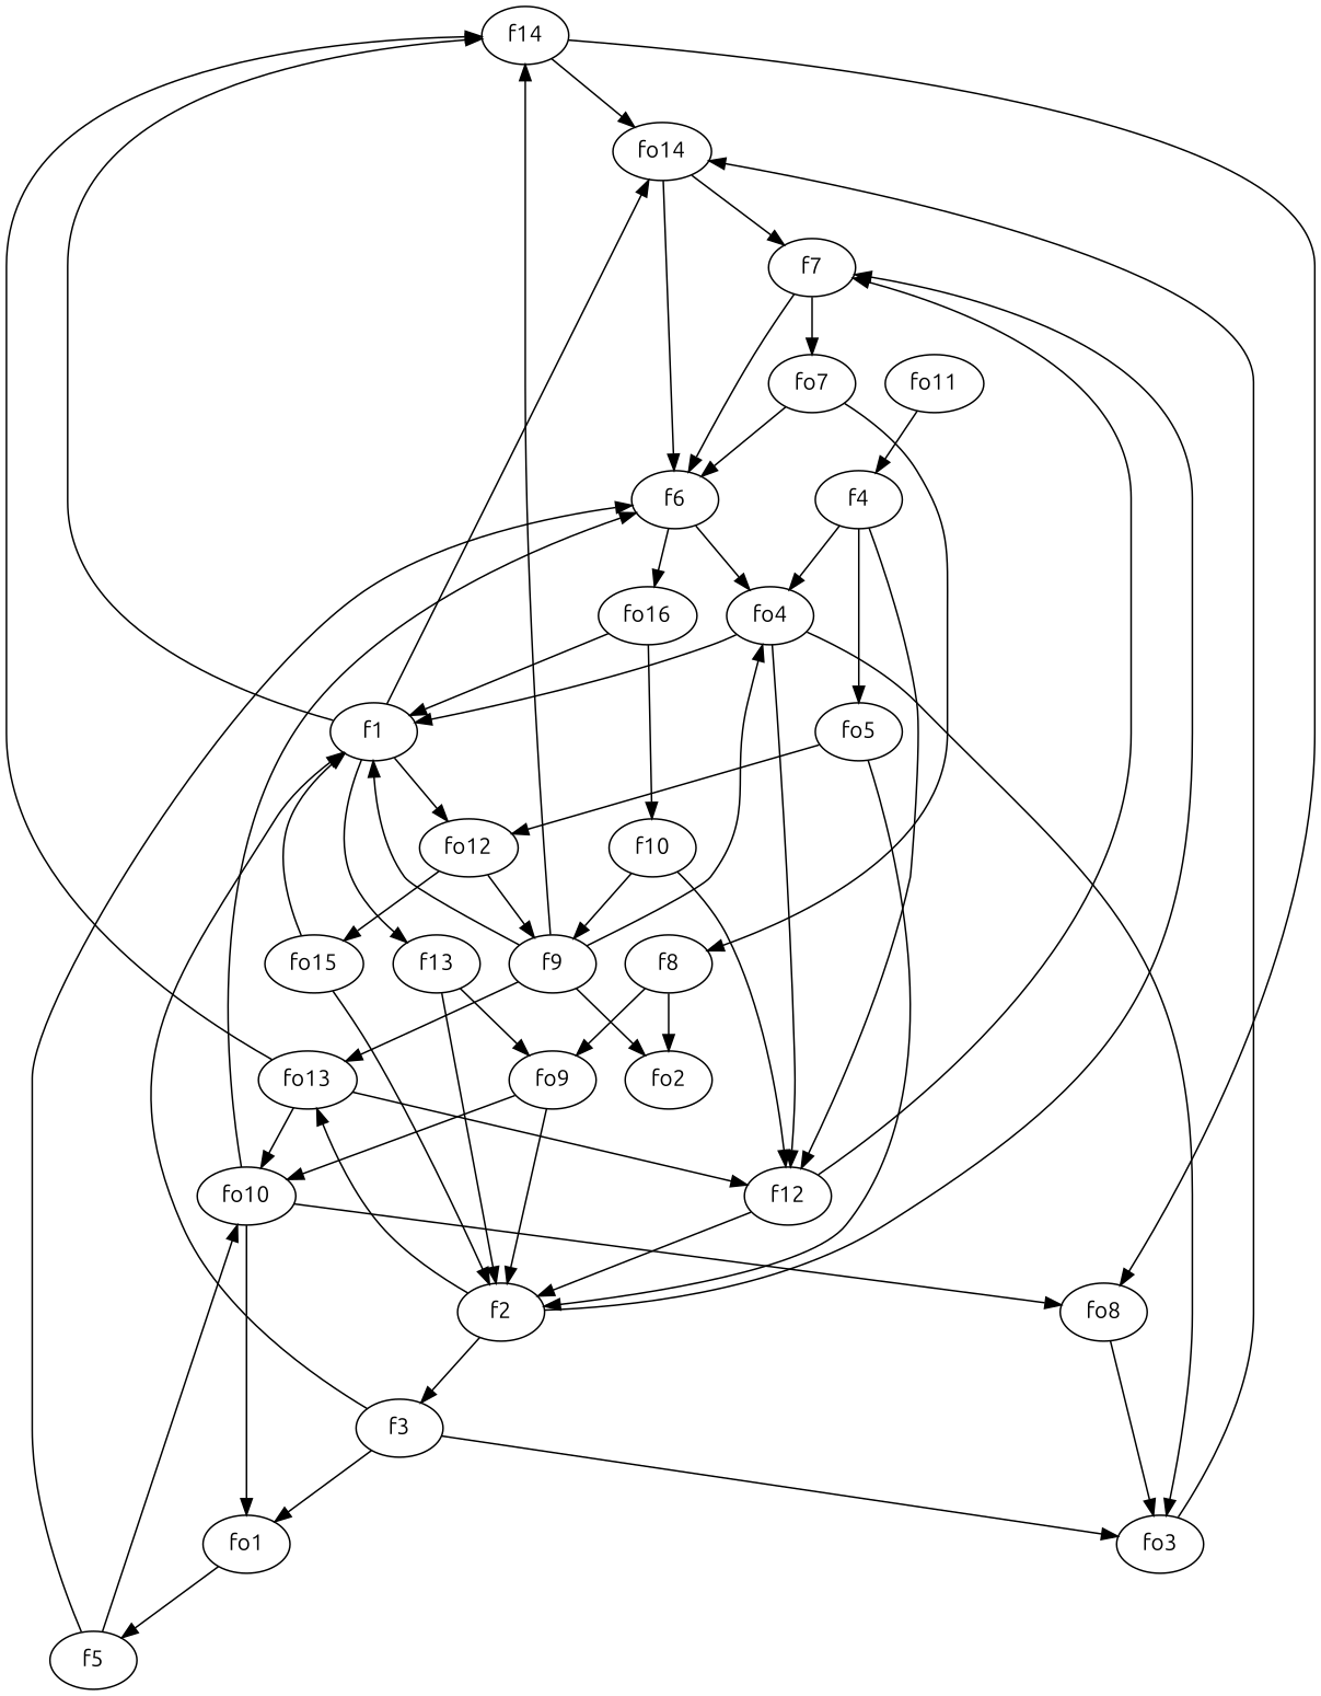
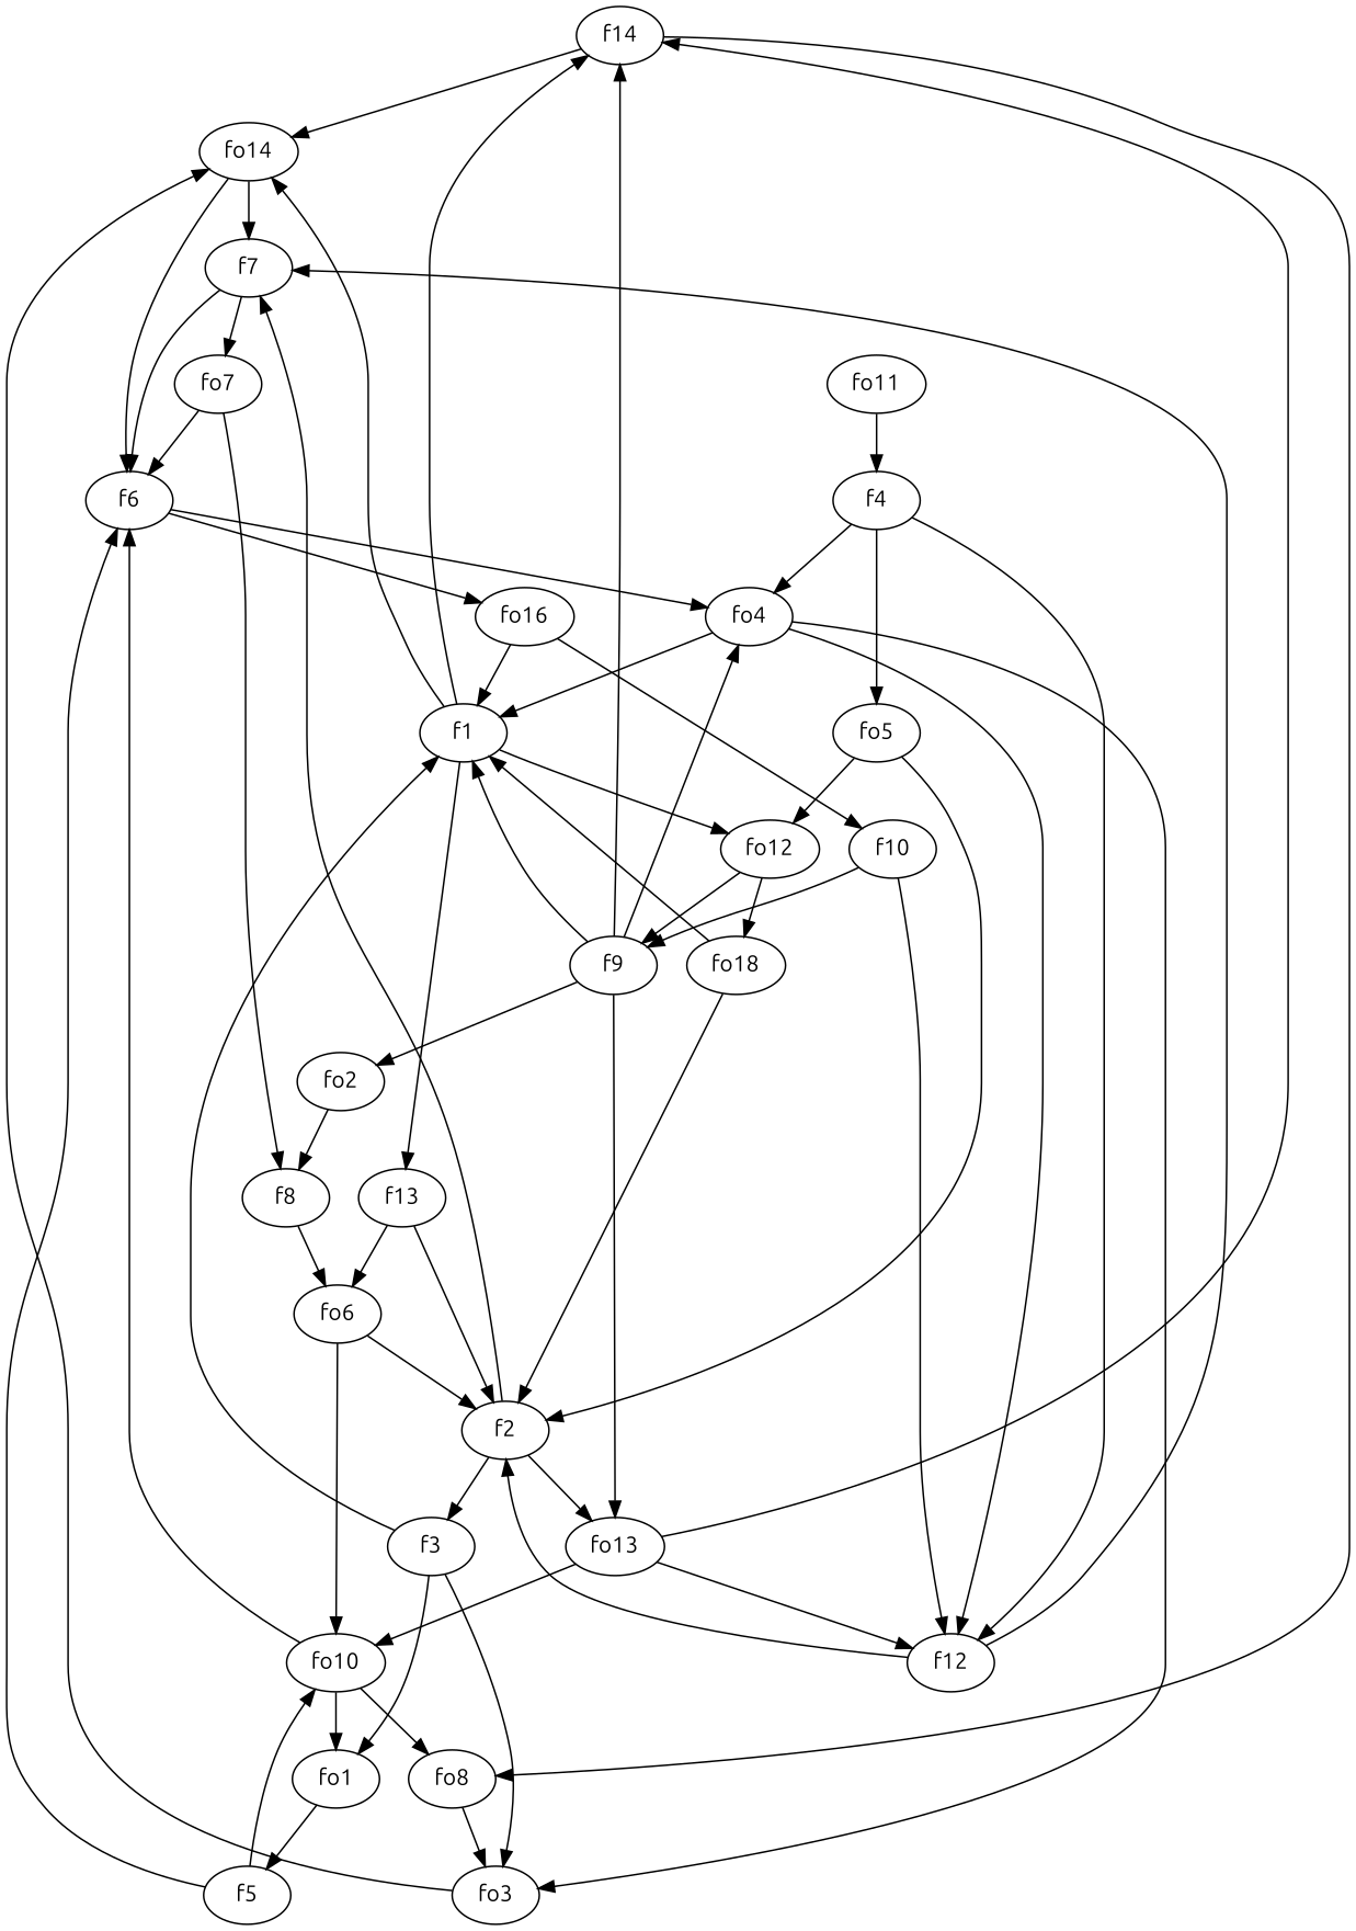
  strict digraph {
    fontname=Ubuntu
    node [fontname=Ubuntu]
    edge [fontname=Ubuntu weight=2]
    n1 [label=f14]
    f1
    f13
    fo14
    fo12
    f7
    f6
    fo7
    fo8
    f2
-   fo9
+   fo9 [label=fo6]
    f3
    fo13
    fo1
    fo3
    f5
    f4
    f12
    fo4
    fo5
    fo10
    fo16
    f8
    f9
    fo2
    f10
-   fo15
+   fo15 [label=fo18]
    fo11
    n1 -> fo14
    n1 -> fo8
    f1 -> n1
    f1 -> f13
    f1 -> fo14
    f1 -> fo12
    f13 -> f2
    f13 -> fo9
    fo14 -> f7
    fo14 -> f6
    fo12 -> f9
    fo12 -> fo15
    f7 -> f6
    f7 -> fo7
    f6 -> fo4
    f6 -> fo16
    fo7 -> f6
    fo7 -> f8
    fo8 -> fo3
    f2 -> f7
    f2 -> f3
    f2 -> fo13
    fo9 -> f2
    fo9 -> fo10
    f3 -> f1
    f3 -> fo1
    f3 -> fo3
    fo13 -> n1
    fo13 -> f12
    fo13 -> fo10
    fo1 -> f5
    fo3 -> fo14
    f5 -> f6
    f5 -> fo10
    f4 -> f12
    f4 -> fo4
    f4 -> fo5
    f12 -> f7
    f12 -> f2
    fo4 -> f1
    fo4 -> fo3
    fo4 -> f12
    fo5 -> fo12
    fo5 -> f2
    fo10 -> f6
    fo10 -> fo8
    fo10 -> fo1
    fo16 -> f1
    fo16 -> f10
    f8 -> fo9
    f9 -> n1
    f9 -> f1
    f9 -> fo13
    f9 -> fo4
    f9 -> fo2
-   f8 -> fo2
+   fo2 -> f8
    f10 -> f12
    f10 -> f9
    fo15 -> f1
    fo15 -> f2
    fo11 -> f4
  }
